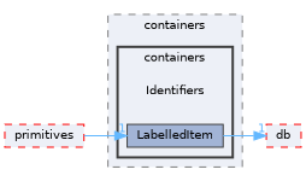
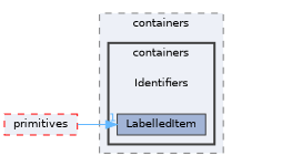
  digraph {
    compound=true
    rankdir=LR
    node [fontname=Helvetica fontsize=10 shape=box color=red fillcolor="#edf0f7" style="filled,dashed"]
    edge [color=steelblue1 fontcolor=steelblue1 fontname=Helvetica fontsize=10 headlabel=1 labeldistance=1.5 labelfontname=Helvetica labelfontsize=10]
    n1 [height=0.2 label=Identifiers shape=plaintext width=0.4 color="" fillcolor="" style=""]
    n2 [color=grey25 fillcolor="#a2b4d6" height=0.2 label=LabelledItem style=filled width=0.4]
-   n3 [height=0.2 label=db width=0.4]
    n4 [height=0.2 label=primitives width=0.4]
    subgraph cluster_1 {
      bgcolor="#edf0f7"
      fontname=Helvetica
      fontsize=10
      label=containers
      pencolor=grey50
      style="filled,dashed"
      subgraph cluster_2 {
        bgcolor="#edf0f7"
        fontname=Helvetica
        fontsize=10
        label=containers
        pencolor=grey25
        style="filled,bold"
        n1
        n2
      }
    }
-   n2 -> n3
    n4 -> n2
  }
